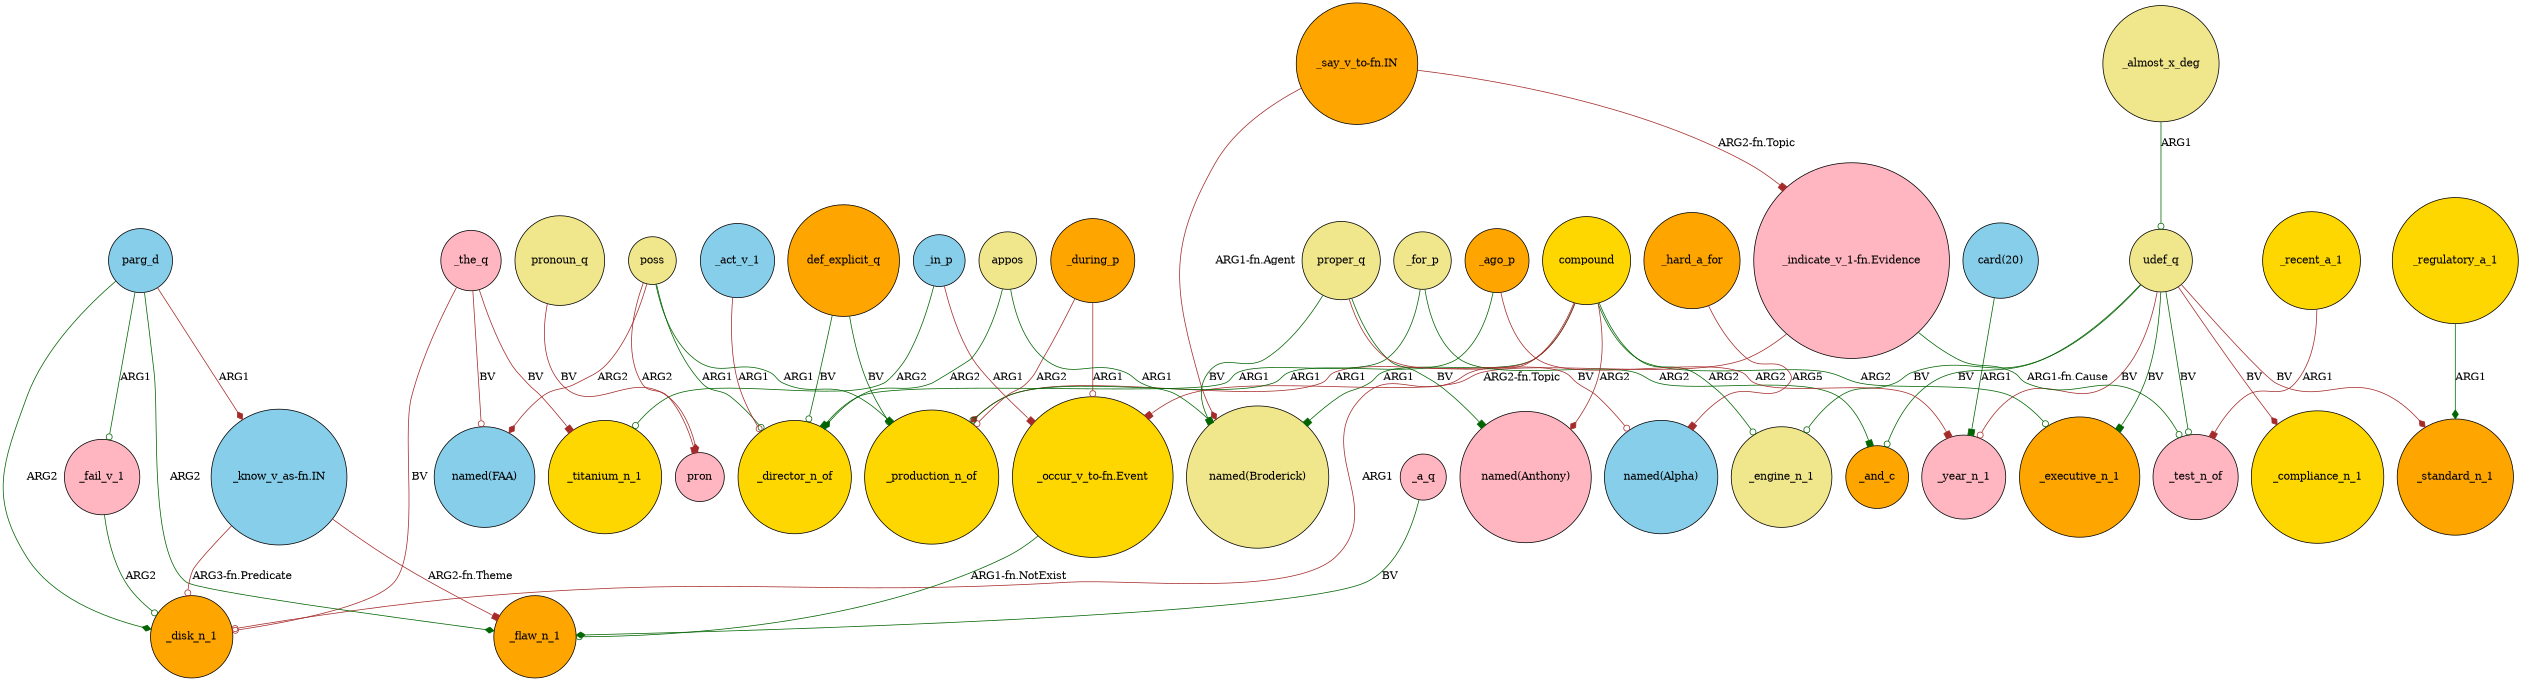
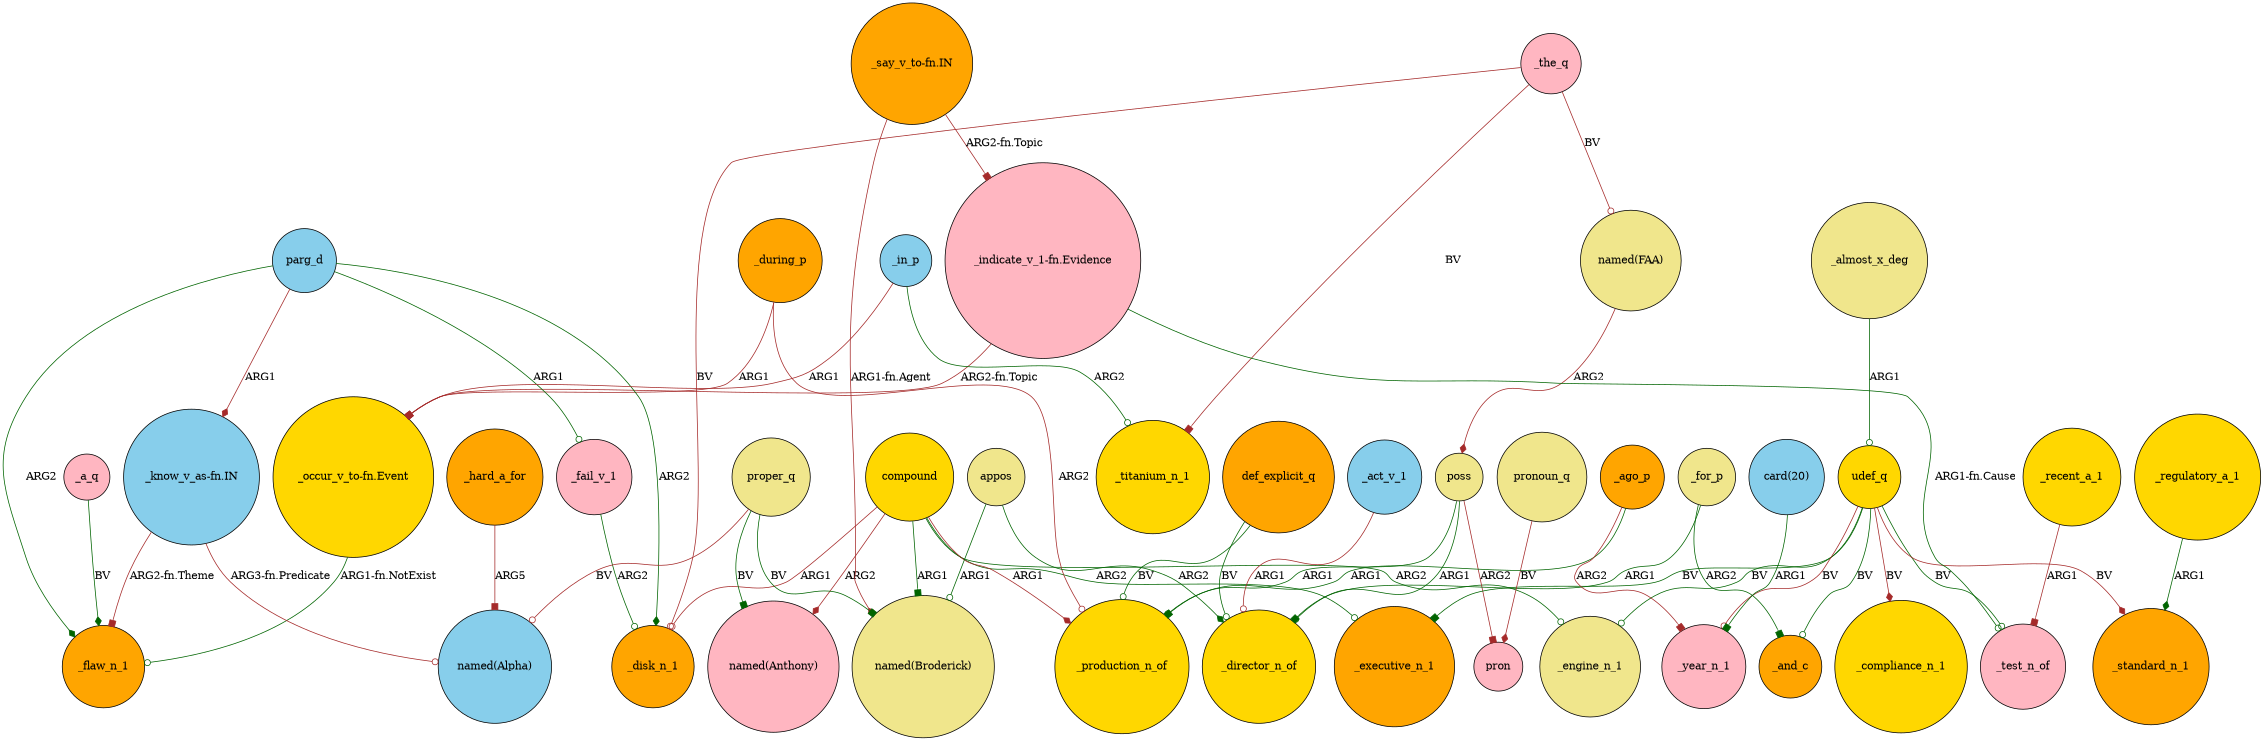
  digraph {
    node [fillcolor=khaki shape=circle style=filled]
    edge [arrowhead=odot color=darkgreen]
    compound [fillcolor=gold]
    "named(Broderick)"
    _executive_n_1 [fillcolor=orange]
    _disk_n_1 [fillcolor=orange]
    "named(Anthony)" [fillcolor=lightpink]
    _engine_n_1
    _production_n_of [fillcolor=gold]
    _director_n_of [fillcolor=gold]
    poss
    pron [fillcolor=lightpink]
-   "named(FAA)" [fillcolor=skyblue]
+   "named(FAA)"
    _the_q [fillcolor=lightpink]
    _titanium_n_1 [fillcolor=gold]
-   udef_q
+   udef_q [fillcolor=gold]
    _compliance_n_1 [fillcolor=gold]
    _test_n_of [fillcolor=lightpink]
    _and_c [fillcolor=orange]
    _year_n_1 [fillcolor=lightpink]
    _standard_n_1 [fillcolor=orange]
    _during_p [fillcolor=orange]
    "_occur_v_to-fn.Event" [fillcolor=gold]
    _flaw_n_1 [fillcolor=orange]
    "_say_v_to-fn.IN" [fillcolor=orange]
    "_indicate_v_1-fn.Evidence" [fillcolor=lightpink]
    parg_d [fillcolor=skyblue]
    "_know_v_as-fn.IN" [fillcolor=skyblue]
    _fail_v_1 [fillcolor=lightpink]
    "named(Alpha)" [fillcolor=skyblue]
    _for_p
    _a_q [fillcolor=lightpink]
    _almost_x_deg
    proper_q
    _in_p [fillcolor=skyblue]
    pronoun_q
    _ago_p [fillcolor=orange]
    def_explicit_q [fillcolor=orange]
    _regulatory_a_1 [fillcolor=gold]
    _recent_a_1 [fillcolor=gold]
    "card(20)" [fillcolor=skyblue]
    _act_v_1 [fillcolor=skyblue]
    appos
    _hard_a_for [fillcolor=orange]
    compound -> "named(Broderick)" [arrowhead=box label=ARG1]
    compound -> _executive_n_1 [label=ARG2]
    compound -> _disk_n_1 [color=brown label=ARG1]
    compound -> "named(Anthony)" [arrowhead=diamond color=brown label=ARG2]
    compound -> _engine_n_1 [label=ARG2]
    compound -> _production_n_of [arrowhead=diamond color=brown label=ARG1]
    poss -> _production_n_of [arrowhead=box label=ARG1]
    poss -> _director_n_of [label=ARG1]
    poss -> pron [arrowhead=box color=brown label=ARG2]
-   poss -> "named(FAA)" [arrowhead=diamond color=brown label=ARG2]
+   "named(FAA)" -> poss [arrowhead=diamond color=brown label=ARG2]
    _the_q -> _disk_n_1 [color=brown label=BV]
    _the_q -> "named(FAA)" [color=brown label=BV]
    _the_q -> _titanium_n_1 [arrowhead=box color=brown label=BV]
    udef_q -> _executive_n_1 [arrowhead=box label=BV]
    udef_q -> _engine_n_1 [label=BV]
    udef_q -> _compliance_n_1 [arrowhead=diamond color=brown label=BV]
    udef_q -> _test_n_of [label=BV]
    udef_q -> _and_c [label=BV]
    udef_q -> _year_n_1 [color=brown label=BV]
    udef_q -> _standard_n_1 [arrowhead=diamond color=brown label=BV]
    _during_p -> _production_n_of [color=brown label=ARG2]
    _during_p -> "_occur_v_to-fn.Event" [color=brown label=ARG1]
    "_occur_v_to-fn.Event" -> _flaw_n_1 [label="ARG1-fn.NotExist"]
    "_say_v_to-fn.IN" -> "named(Broderick)" [arrowhead=diamond color=brown label="ARG1-fn.Agent"]
    "_say_v_to-fn.IN" -> "_indicate_v_1-fn.Evidence" [arrowhead=box color=brown label="ARG2-fn.Topic"]
    "_indicate_v_1-fn.Evidence" -> _test_n_of [label="ARG1-fn.Cause"]
    "_indicate_v_1-fn.Evidence" -> "_occur_v_to-fn.Event" [arrowhead=box color=brown label="ARG2-fn.Topic"]
    parg_d -> _disk_n_1 [arrowhead=diamond label=ARG2]
    parg_d -> _flaw_n_1 [arrowhead=diamond label=ARG2]
    parg_d -> "_know_v_as-fn.IN" [arrowhead=diamond color=brown label=ARG1]
    parg_d -> _fail_v_1 [label=ARG1]
    "_know_v_as-fn.IN" -> _flaw_n_1 [arrowhead=box color=brown label="ARG2-fn.Theme"]
-   "_know_v_as-fn.IN" -> _disk_n_1 [color=brown label="ARG3-fn.Predicate"]
+   "_know_v_as-fn.IN" -> "named(Alpha)" [color=brown label="ARG3-fn.Predicate"]
    _fail_v_1 -> _disk_n_1 [label=ARG2]
    _for_p -> _director_n_of [arrowhead=box label=ARG1]
    _for_p -> _and_c [arrowhead=box label=ARG2]
    _a_q -> _flaw_n_1 [arrowhead=diamond label=BV]
    _almost_x_deg -> udef_q [label=ARG1]
    proper_q -> "named(Broderick)" [arrowhead=box label=BV]
    proper_q -> "named(Anthony)" [arrowhead=box label=BV]
    proper_q -> "named(Alpha)" [color=brown label=BV]
    _in_p -> _titanium_n_1 [label=ARG2]
    _in_p -> "_occur_v_to-fn.Event" [arrowhead=box color=brown label=ARG1]
    pronoun_q -> pron [arrowhead=diamond color=brown label=BV]
    _ago_p -> _production_n_of [label=ARG1]
    _ago_p -> _year_n_1 [arrowhead=box color=brown label=ARG2]
    def_explicit_q -> _production_n_of [label=BV]
    def_explicit_q -> _director_n_of [label=BV]
    _regulatory_a_1 -> _standard_n_1 [arrowhead=diamond label=ARG1]
    _recent_a_1 -> _test_n_of [arrowhead=box color=brown label=ARG1]
    "card(20)" -> _year_n_1 [arrowhead=box label=ARG1]
    _act_v_1 -> _director_n_of [color=brown label=ARG1]
    appos -> "named(Broderick)" [label=ARG1]
    appos -> _director_n_of [arrowhead=diamond label=ARG2]
    _hard_a_for -> "named(Alpha)" [arrowhead=box color=brown label=ARG5]
  }
